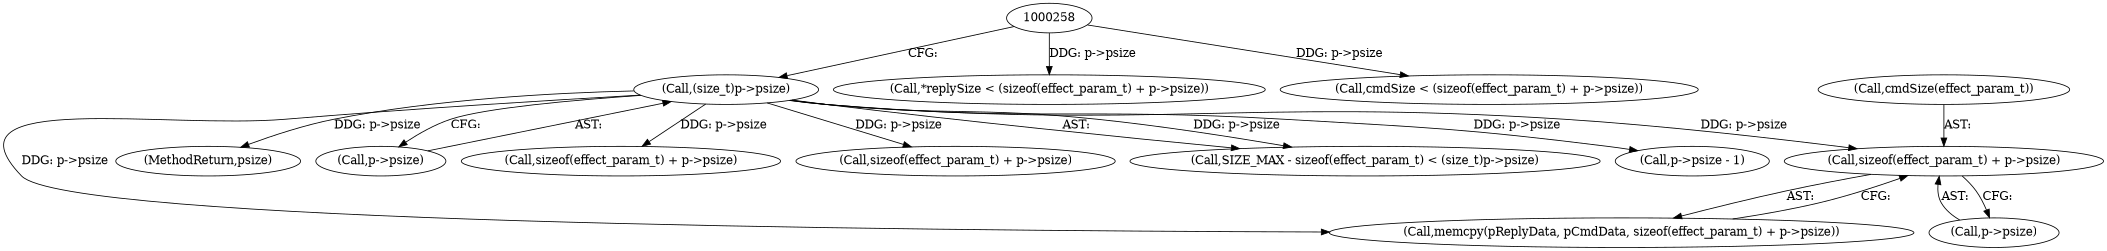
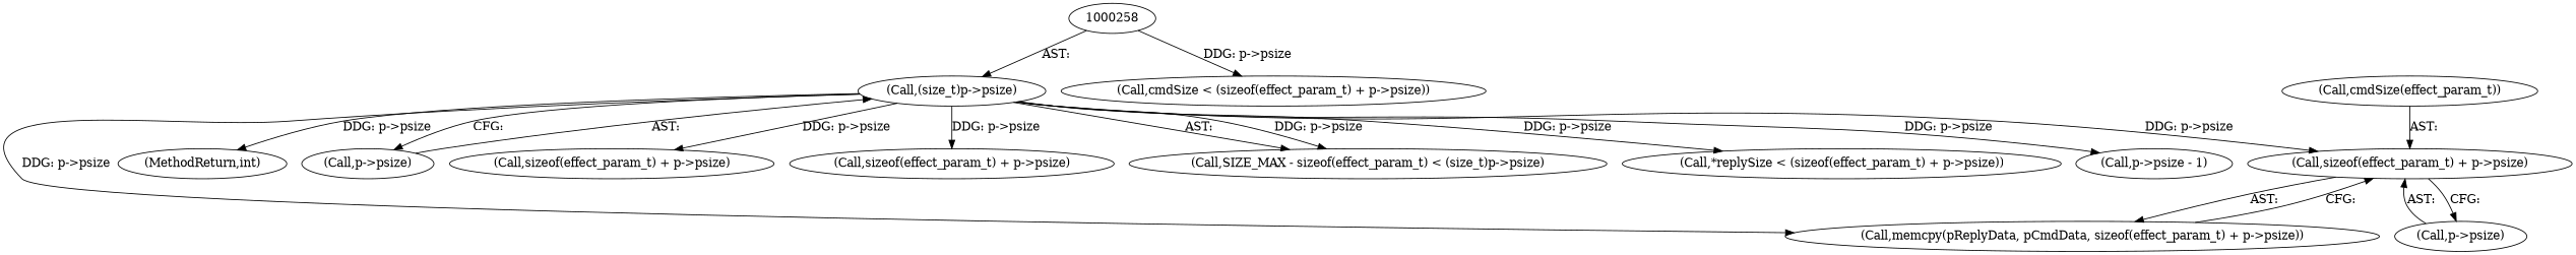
  digraph {
    n1 [label="(Call,sizeof(effect_param_t) + p->psize)"]
    n2 [label="(Call,p->psize)"]
    n3 [label="(Call,memcpy(pReplyData, pCmdData, sizeof(effect_param_t) + p->psize))"]
    n4 [label="(Call,(size_t)p->psize)"]
-   n5 [label="(MethodReturn,psize)"]
+   n5 [label="(MethodReturn,int)"]
    n6 [label="(Call,p->psize)"]
    n7 [label="(Call,sizeof(effect_param_t) + p->psize)"]
    n8 [label="(Call,sizeof(effect_param_t) + p->psize)"]
    n9 [label="(Call,SIZE_MAX - sizeof(effect_param_t) < (size_t)p->psize)"]
    n10 [label="(Call,*replySize < (sizeof(effect_param_t) + p->psize))"]
    n11 [label="(Call,p->psize - 1)"]
    n12 [label="(Call,cmdSize < (sizeof(effect_param_t) + p->psize))"]
    n13 [label="(Call,cmdSize(effect_param_t))"]
    1000258
    n1 -> n2 [label="CFG: "]
    n1 -> n3 [label="AST: "]
    n2 -> n1 [label="AST: "]
    n3 -> n1 [label="CFG: "]
    n4 -> n1 [label="DDG: p->psize"]
    n4 -> n3 [label="DDG: p->psize"]
    n4 -> n5 [label="DDG: p->psize"]
    n4 -> n6 [label="CFG: "]
    n4 -> n7 [label="DDG: p->psize"]
    n4 -> n8 [label="DDG: p->psize"]
    n4 -> n9 [label="AST: "]
    n4 -> n9 [label="DDG: p->psize"]
-   1000258 -> n10 [label="DDG: p->psize"]
+   n4 -> n10 [label="DDG: p->psize"]
    n4 -> n11 [label="DDG: p->psize"]
    n6 -> n4 [label="AST: "]
    n13 -> n1 [label="AST: "]
-   1000258 -> n4 [label="CFG: "]
+   1000258 -> n4 [label="AST: "]
    1000258 -> n12 [label="DDG: p->psize"]
  }
